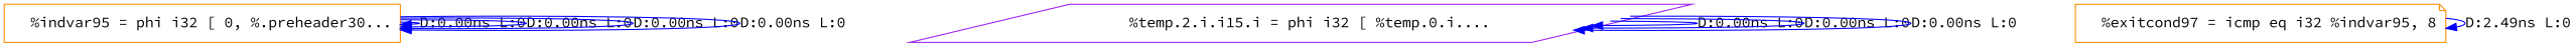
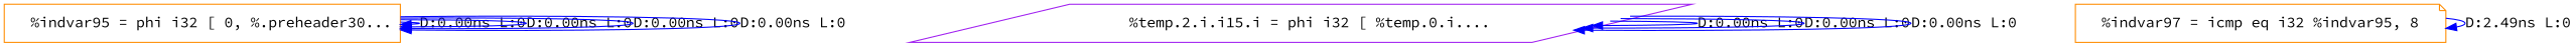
  digraph {
    fontname="Source Code Pro"
    node [color=darkorange fontname="Source Code Pro"]
    edge [color=blue fontname="Source Code Pro"]
    n1 [label="  %indvar95 = phi i32 [ 0, %.preheader30..." shape=box]
    n2 [label="  %temp.2.i.i15.i = phi i32 [ %temp.0.i...." color=purple shape=parallelogram]
-   n3 [label="  %exitcond97 = icmp eq i32 %indvar95, 8" shape=note]
+   n3 [label="%indvar97 = icmp eq i32 %indvar95, 8" shape=note]
    n1 -> n1 [label="D:0.00ns L:0"]
    n1 -> n1 [label="D:0.00ns L:0"]
    n1 -> n1 [label="D:0.00ns L:0"]
    n1 -> n1 [label="D:0.00ns L:0"]
    n2 -> n2 [label="D:0.00ns L:0"]
    n2 -> n2 [label="D:0.00ns L:0"]
    n2 -> n2 [label="D:0.00ns L:0"]
    n3 -> n3 [label="D:2.49ns L:0"]
  }
